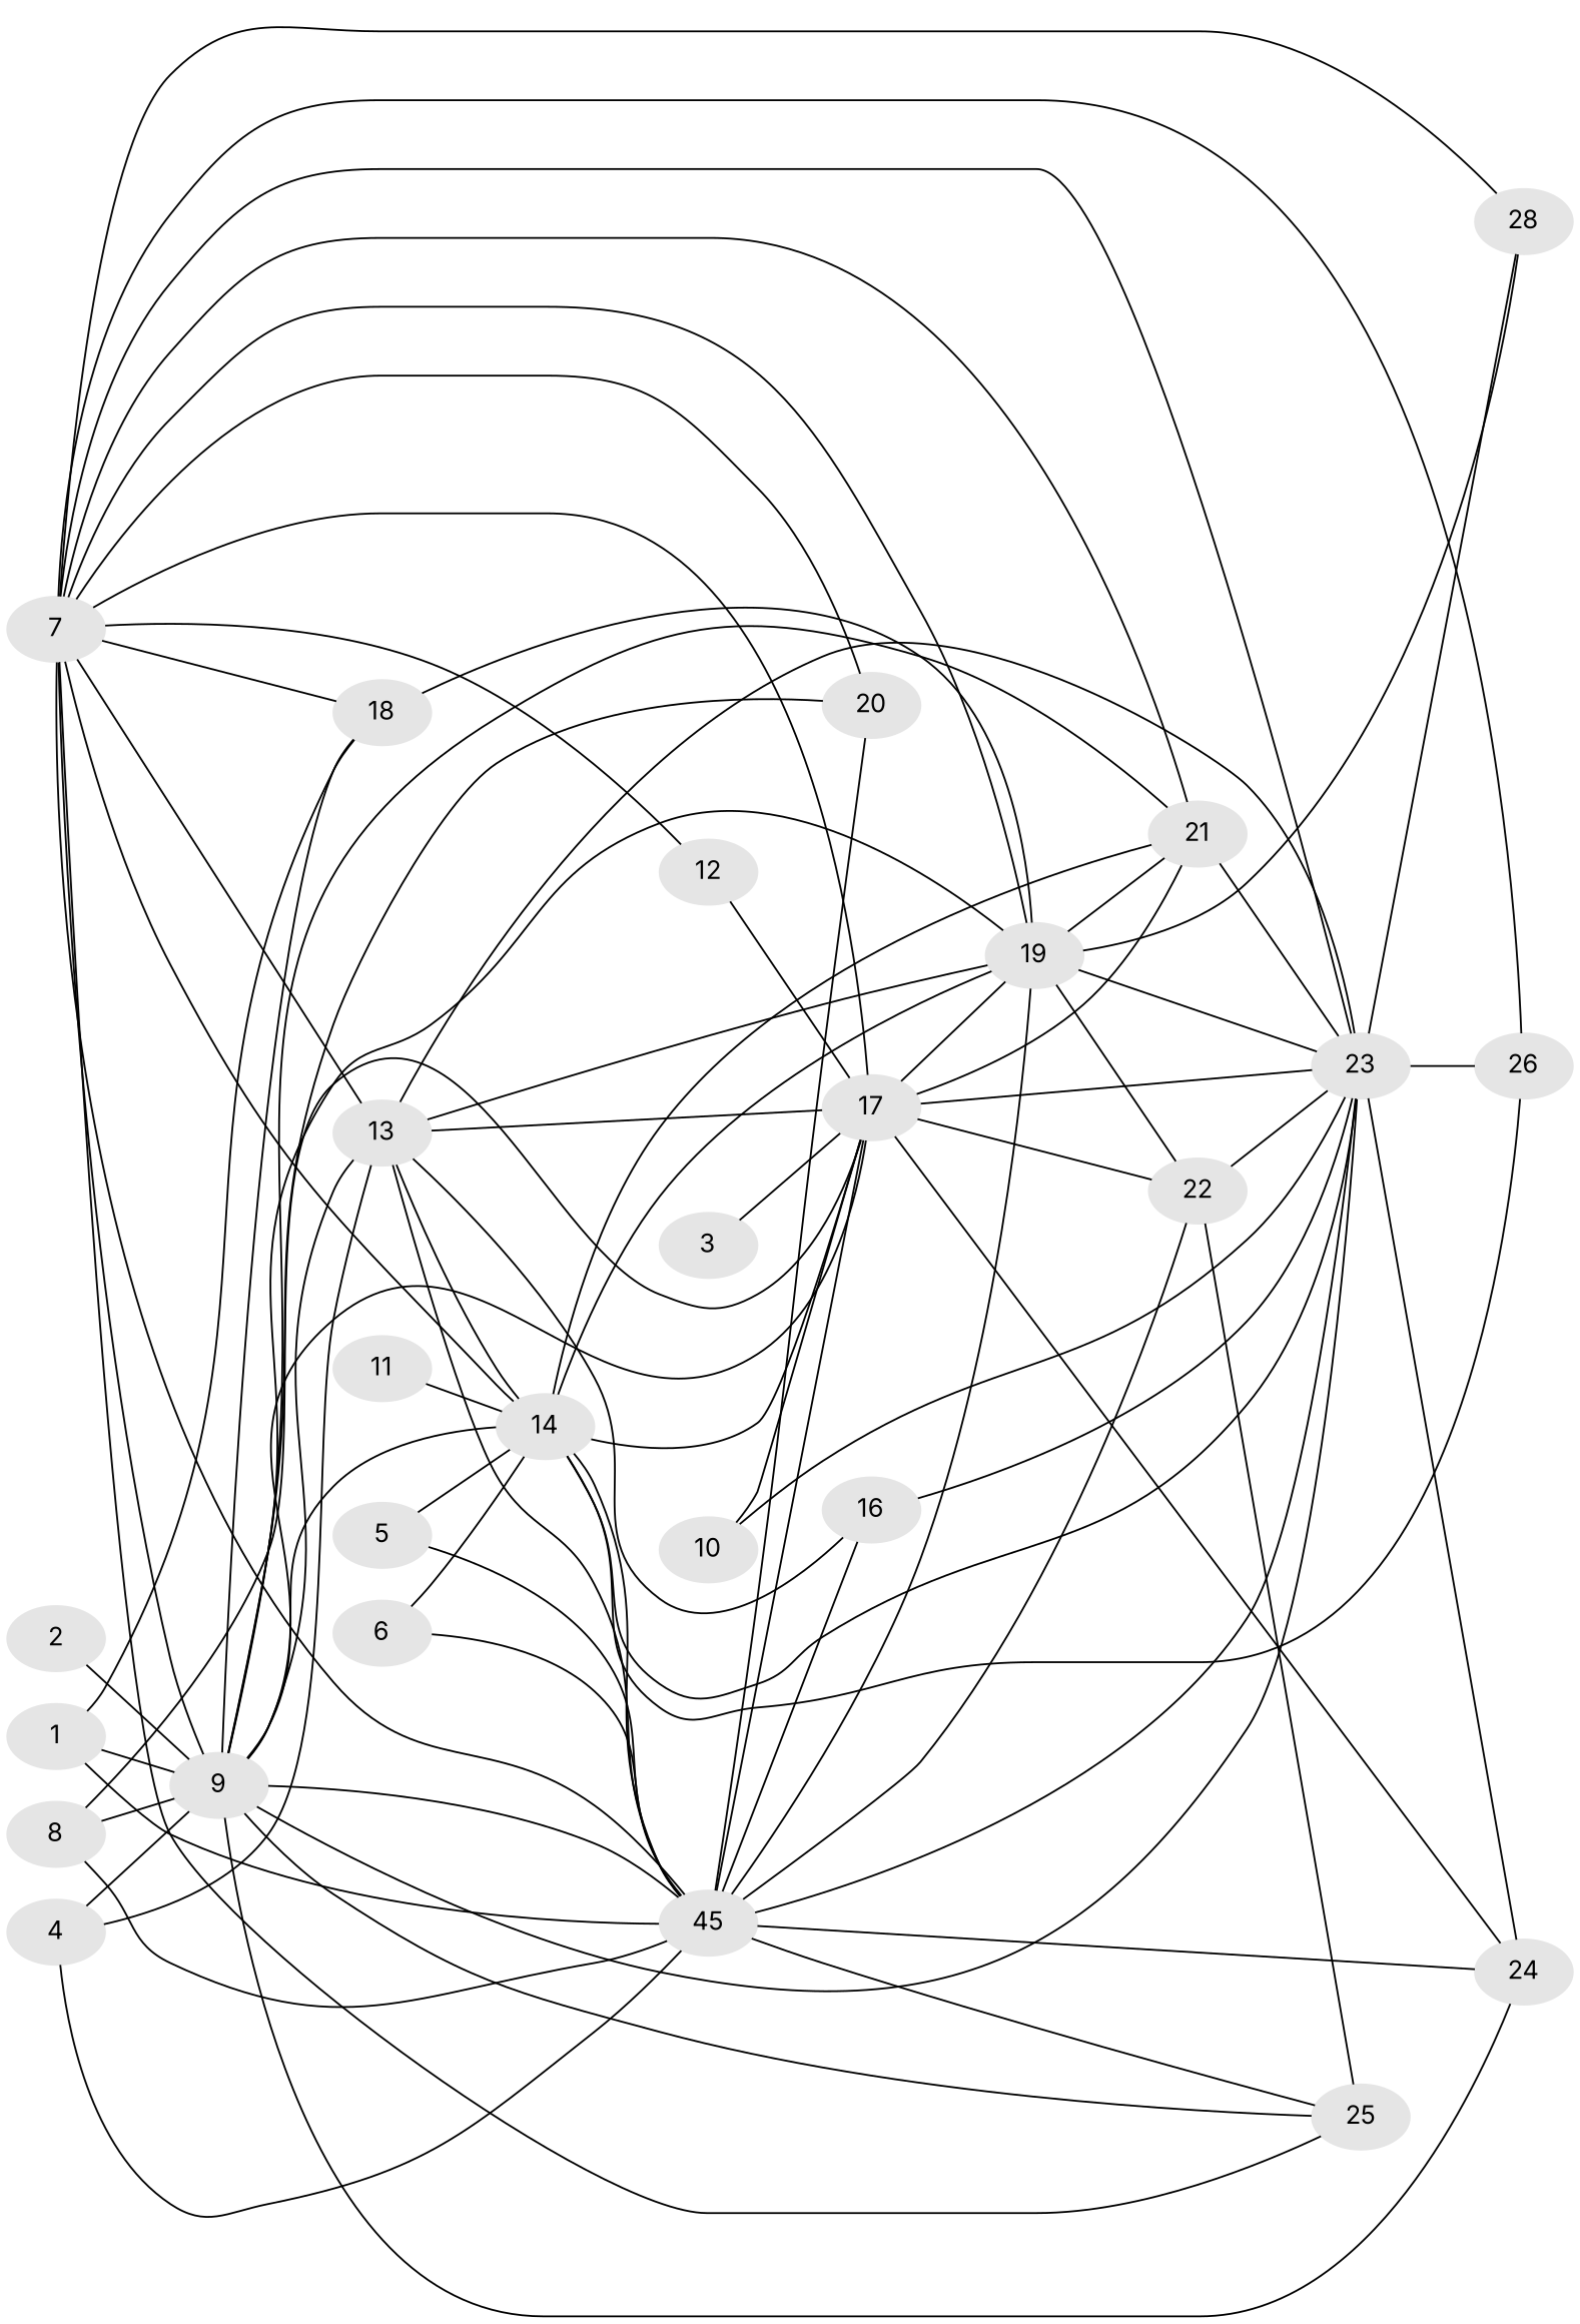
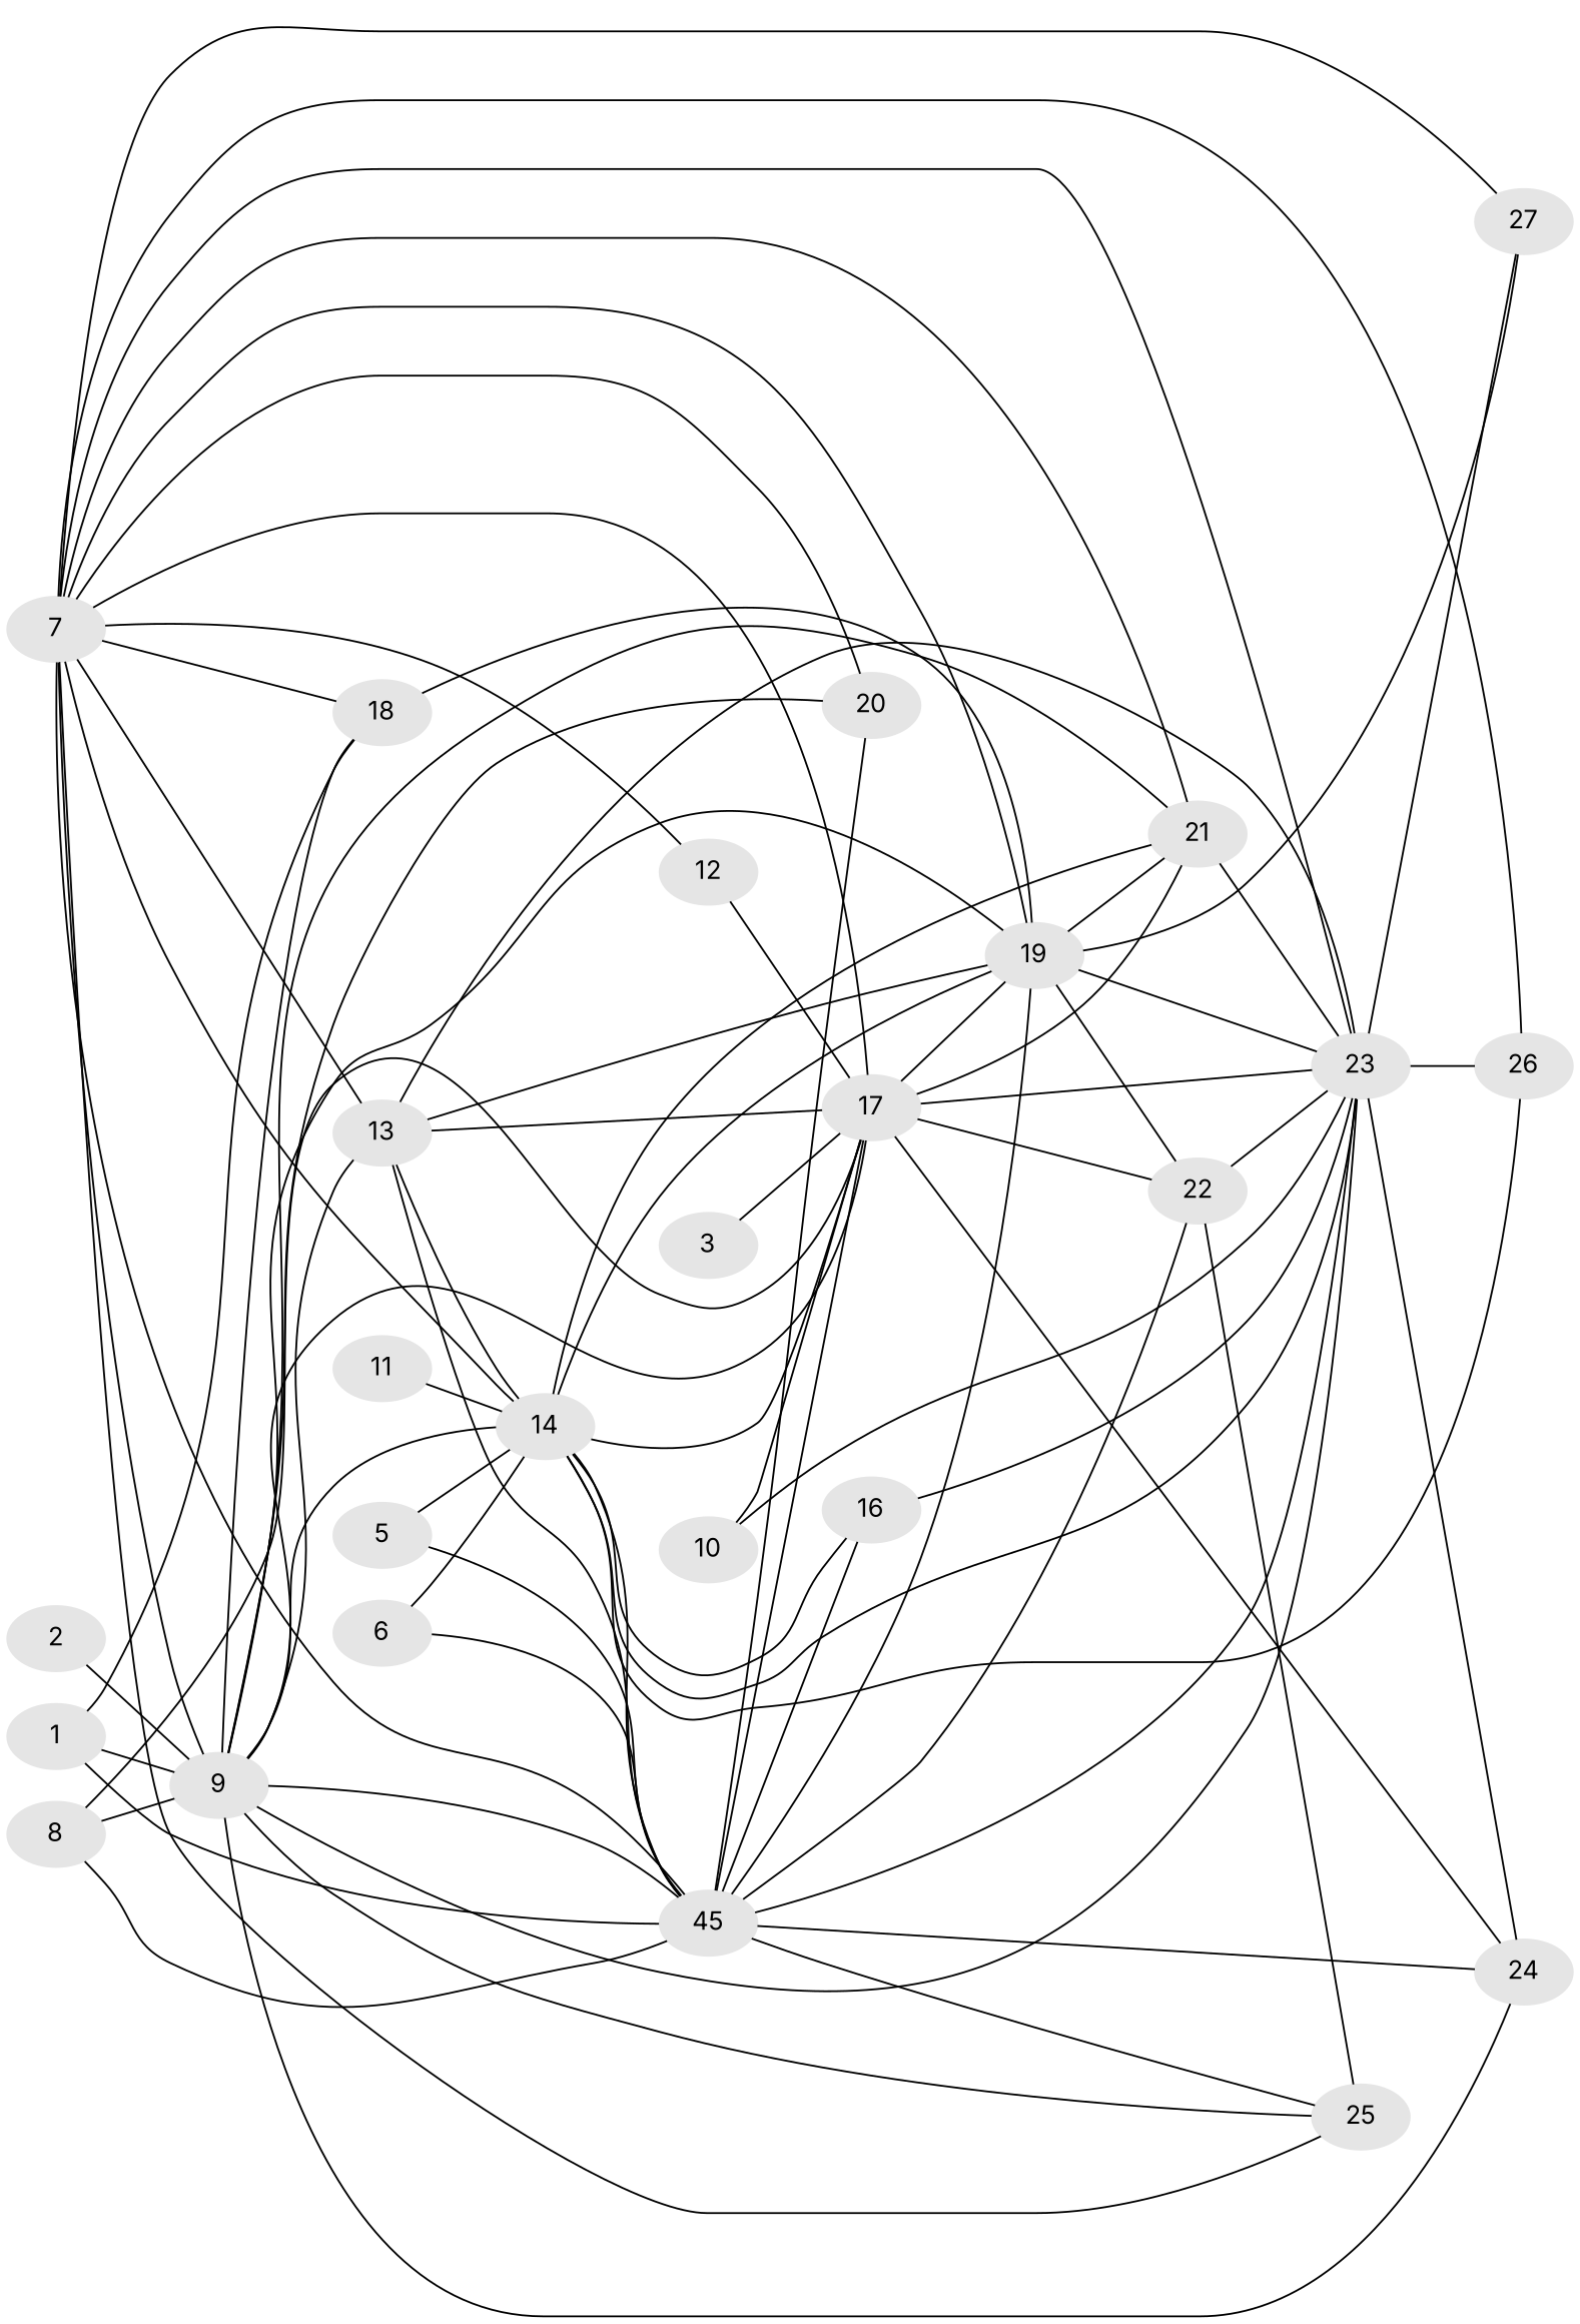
  graph {
    fontname=Inter
    rankdir=LR
    node [color=gray90 fontname=Inter style=filled]
    edge [fontname=Inter weight=1.0]
    1
    9
    n3 [label=45]
    18
    17
    25
    13
    14
    19
    20
    21
    23
    24
    16
    22
    2
    3
-   4
    5
    26
    6
    7
    12
-   27 [label=28]
+   27
    8
    10
    11
    1 -- 9
    1 -- n3
    1 -- 18
    9 -- n3 [weight=2.0]
    9 -- 18
    9 -- 17
    9 -- 25
    9 -- 13 [weight=3.0]
    9 -- 14
    9 -- 19
    9 -- 20
    9 -- 21
    9 -- 23
    9 -- 24
    n3 -- 17
    n3 -- 25 [weight=3.0]
    n3 -- 19
    n3 -- 20
    n3 -- 23 [weight=2.0]
    n3 -- 24
    n3 -- 16
    n3 -- 22
    18 -- 19
    17 -- 19 [weight=2.0]
    17 -- 21
    17 -- 23
    17 -- 24
    17 -- 22
    13 -- n3 [weight=2.0]
    13 -- 17 [weight=2.0]
    13 -- 14
    13 -- 19 [weight=2.0]
    13 -- 23
-   13 -- 16
+   14 -- 16
    14 -- n3
    14 -- 17 [weight=2.0]
    14 -- 19
    14 -- 21
    14 -- 23
    14 -- 26 [weight=2.0]
    19 -- 21 [weight=2.0]
    19 -- 23 [weight=2.0]
    19 -- 22
    19 -- 27
    21 -- 23
    23 -- 24
    23 -- 26 [weight=2.0]
    23 -- 27
    16 -- 23 [weight=2.0]
    22 -- 25
    22 -- 23
    2 -- 9
    3 -- 17
-   4 -- 9
-   4 -- n3
-   4 -- 13
    5 -- n3
    5 -- 14
    6 -- n3
    6 -- 14
    7 -- 9 [weight=4.0]
    7 -- n3 [weight=5.0]
    7 -- 18 [weight=2.0]
    7 -- 17 [weight=7.0]
    7 -- 25 [weight=3.0]
    7 -- 13 [weight=3.0]
    7 -- 14 [weight=5.0]
    7 -- 19 [weight=4.0]
    7 -- 20
    7 -- 21
    7 -- 23 [weight=6.0]
    7 -- 26
    7 -- 12
    7 -- 27 [weight=2.0]
    12 -- 17 [weight=2.0]
    8 -- 9
    8 -- n3
    8 -- 17
    10 -- 17 [weight=3.0]
    10 -- 23
    11 -- 14
  }
